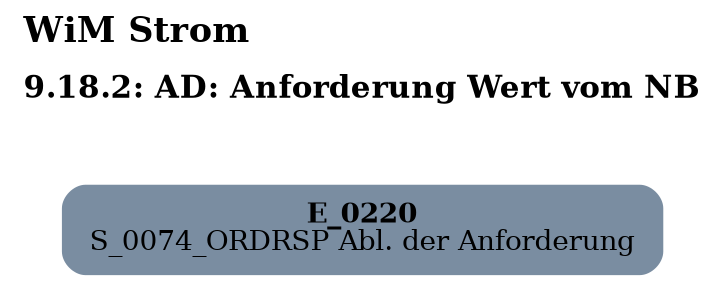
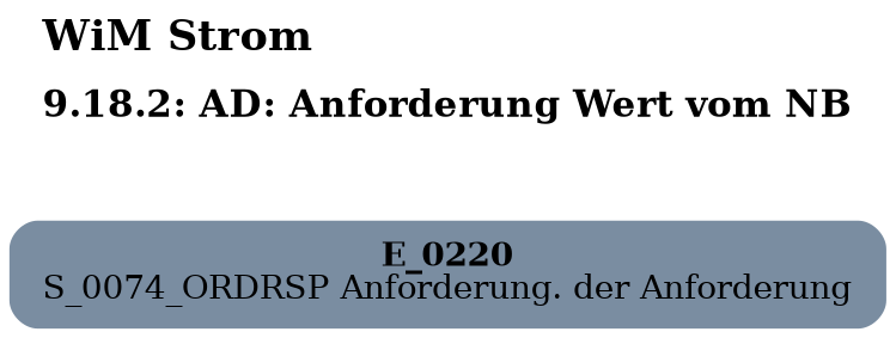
  digraph {
    concentrate=true
    fontname="DejaVu Serif"
    fontsize=12
    label=<<B><FONT POINT-SIZE="18">WiM Strom</FONT></B><BR align="left"/><BR/><B><FONT POINT-SIZE="16">9.18.2: AD: Anforderung Wert vom NB</FONT></B><BR align="left"/><BR/><BR/><BR/>>
    labelloc=t
    pack=true
    packmode=array
    rankdir=TB
-   n1 [fillcolor="#7a8da1" fontname="DejaVu Serif" label=<<B>E_0220</B><BR align="center"/><FONT>S_0074_ORDRSP Abl. der Anforderung</FONT><BR align="center"/>> margin="0.2,0.12" penwidth=0.0 shape=box style="filled,rounded"]
+   n1 [fillcolor="#7a8da1" fontname="DejaVu Serif" label=<<B>E_0220</B><BR align="center"/><FONT>S_0074_ORDRSP Anforderung. der Anforderung</FONT><BR align="center"/>> margin="0.2,0.12" penwidth=0.0 shape=box style="filled,rounded"]
  }
